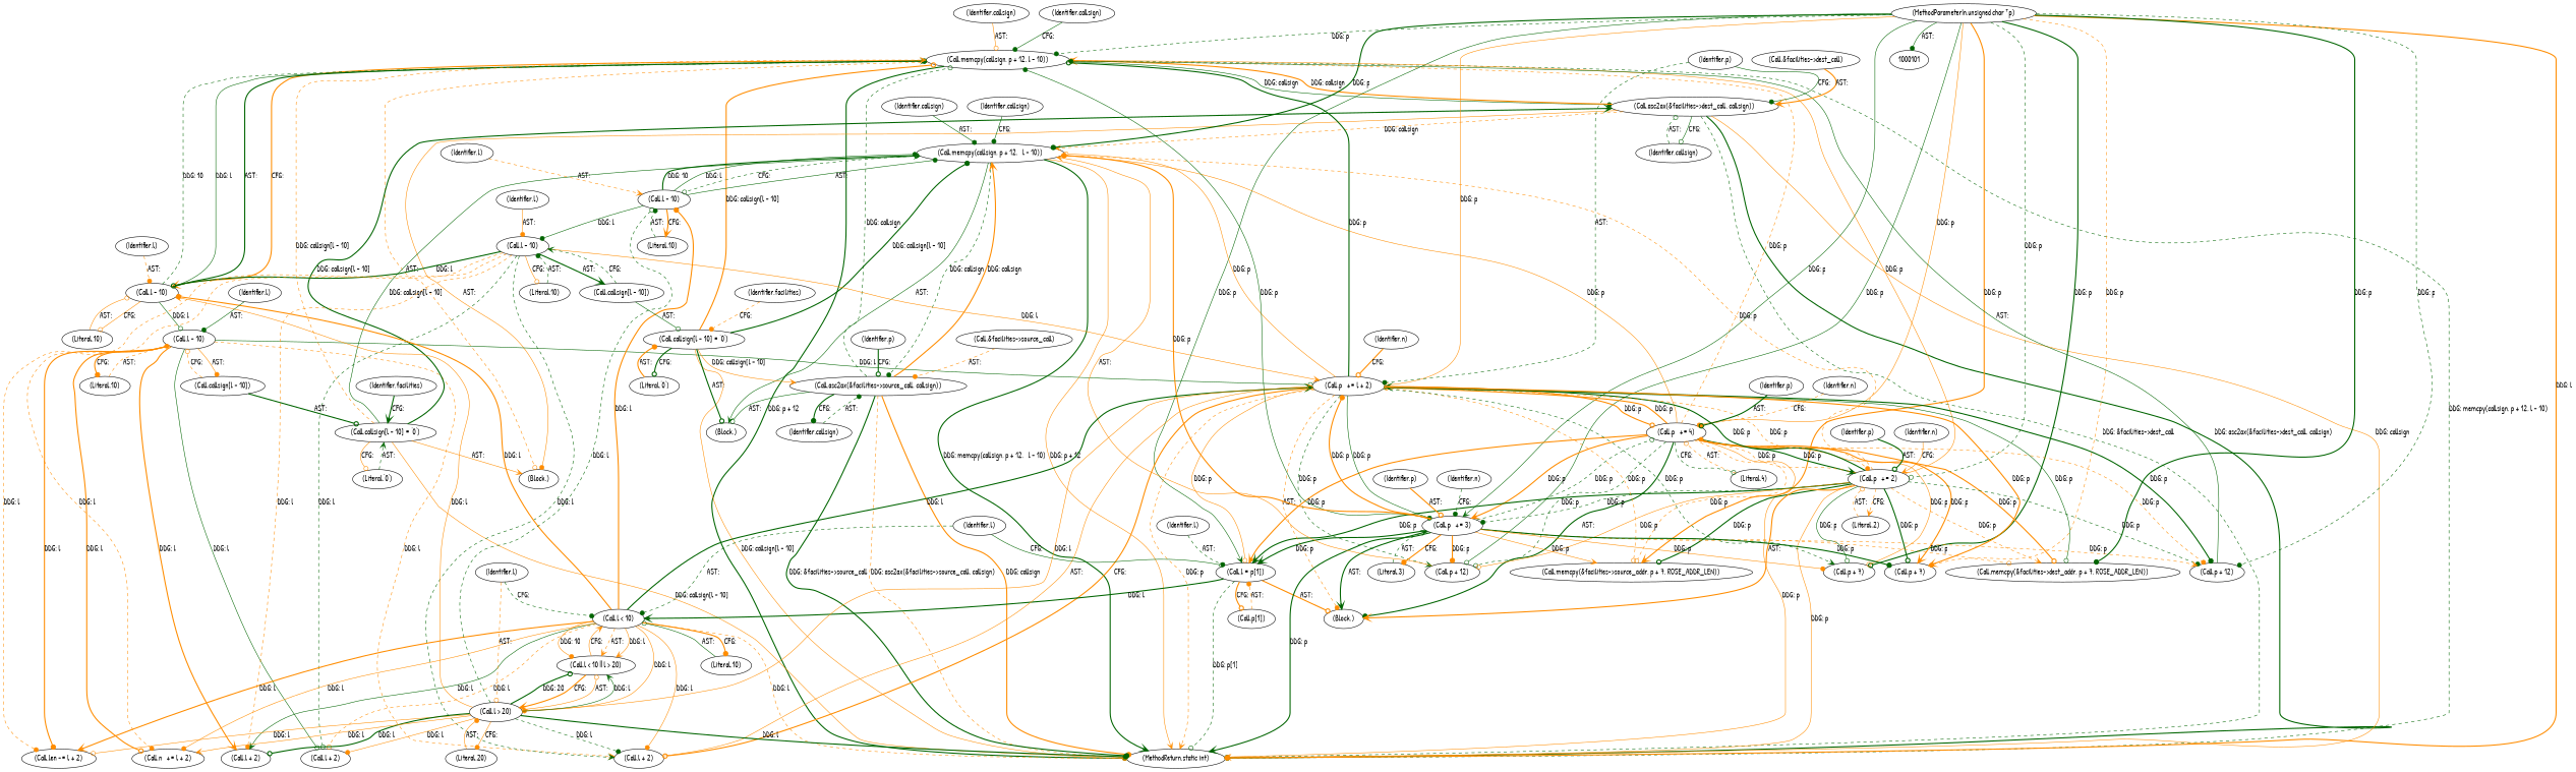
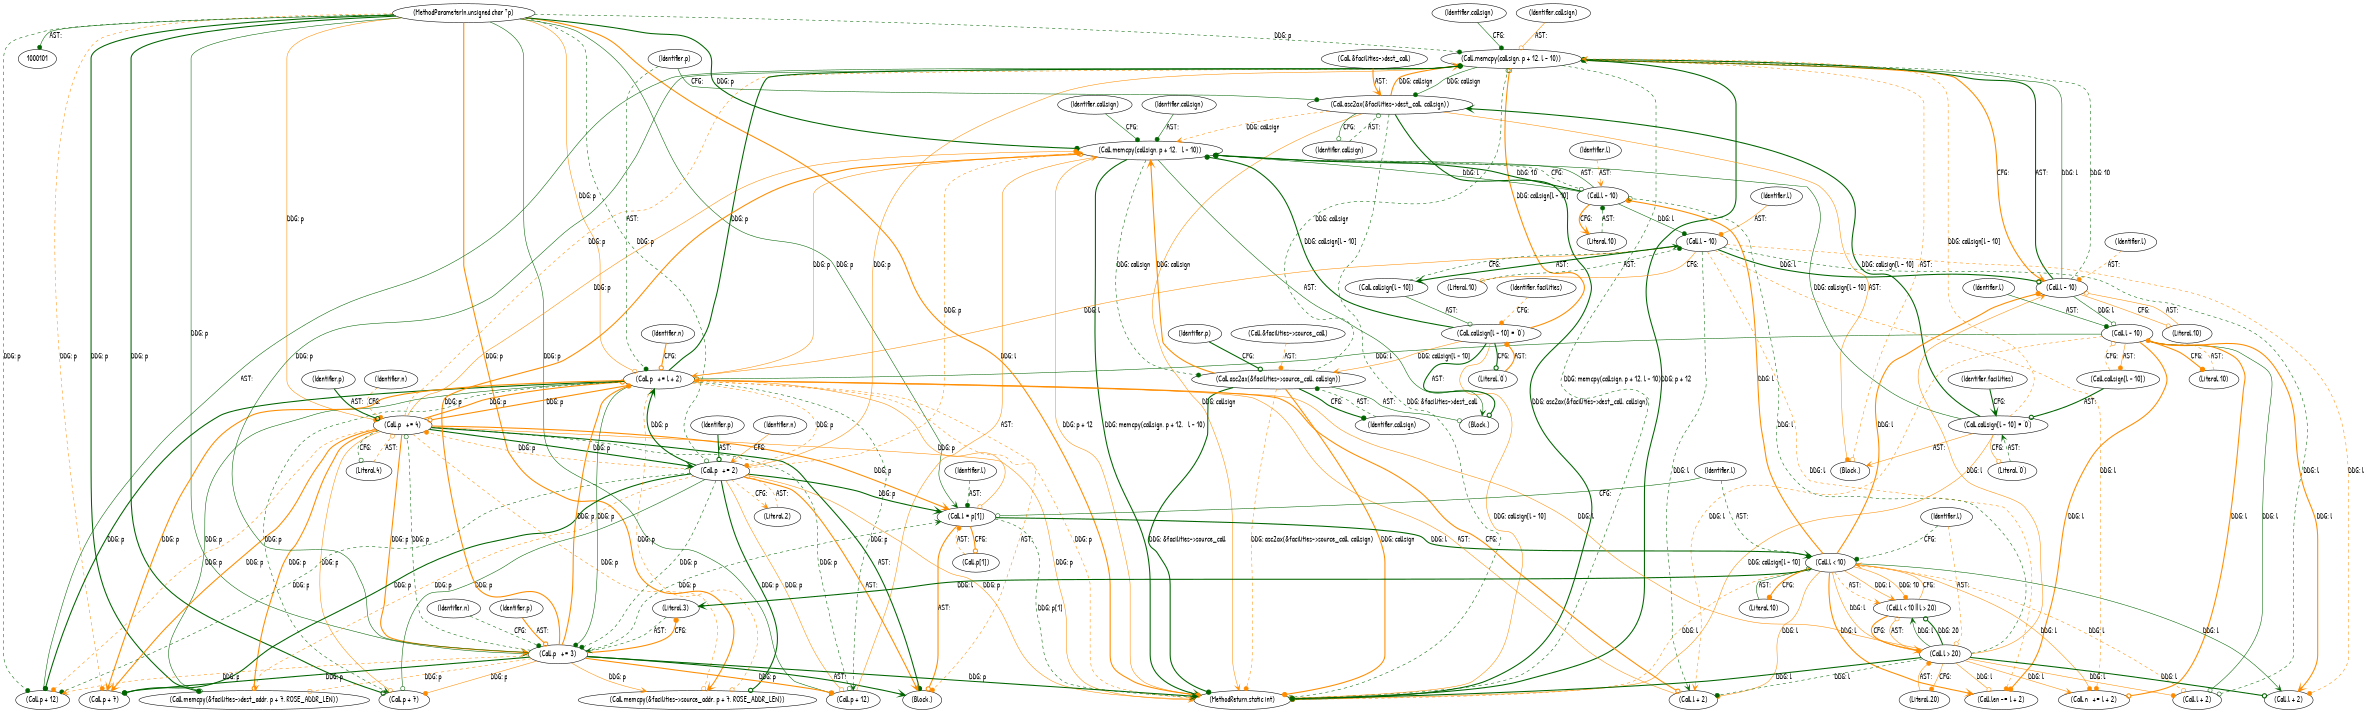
  digraph {
    fontname="Patrick Hand"
    node [fontname="Patrick Hand"]
    edge [arrowhead=dot color=darkorange fontname="Patrick Hand" style=solid]
    n1 [label="(Call,memcpy(callsign, p + 12, l - 10))"]
    n2 [label="(Call,asc2ax(&facilities->dest_call, callsign))"]
    n3 [label="(Call,l - 10)"]
    n4 [label="(Block,)"]
    n5 [label="(MethodReturn,static int)"]
    n6 [label="(Call,memcpy(callsign, p + 12,   l - 10))"]
    n7 [label="(Identifier,callsign)"]
    n8 [label="(Call,l - 10)"]
    n9 [label="(Literal,10)"]
    n10 [label="(Call,callsign[l - 10] = '\0')"]
    n11 [label="(Call,asc2ax(&facilities->source_call, callsign))"]
    n12 [label="(Block,)"]
    n13 [label="(Literal,'\0')"]
    n14 [label="(Identifier,callsign)"]
    n15 [label="(Call,l - 10)"]
    n16 [label="(Call,callsign[l - 10] = '\0')"]
    n17 [label="(Literal,'\0')"]
    n18 [label="(Call,l - 10)"]
    n19 [label="(Literal,10)"]
    n20 [label="(MethodParameterIn,unsigned char *p)"]
    n21 [label="(Call,p   += 4)"]
    n22 [label="(Call,p   += 2)"]
    n23 [label="(Call,p   += l + 2)"]
    n24 [label="(Call,l = p[1])"]
    n25 [label="(Call,p   += 3)"]
    n26 [label="(Call,memcpy(&facilities->source_addr, p + 7, ROSE_ADDR_LEN))"]
    n27 [label="(Call,p + 12)"]
    n28 [label="(Call,p + 12)"]
    n29 [label="(Call,memcpy(&facilities->dest_addr, p + 7, ROSE_ADDR_LEN))"]
    n30 [label="(Call,p + 7)"]
    n31 [label="(Call,p + 7)"]
    1000101
    n33 [label="(Literal,4)"]
    n34 [label="(Block,)"]
    n35 [label="(Literal,2)"]
    n36 [label="(Call,l + 2)"]
    n37 [label="(Call,l < 10)"]
    n38 [label="(Call,p[1])"]
    n39 [label="(Literal,3)"]
    n40 [label="(Call,len -= l + 2)"]
    n41 [label="(Call,callsign[l - 10])"]
    n42 [label="(Call,l + 2)"]
    n43 [label="(Literal,10)"]
    n44 [label="(Call,l + 2)"]
    n45 [label="(Call,n   += l + 2)"]
    n46 [label="(Call,callsign[l - 10])"]
    n47 [label="(Literal,10)"]
    n48 [label="(Call,l > 20)"]
    n49 [label="(Call,l < 10 || l > 20)"]
    n50 [label="(Literal,10)"]
    n51 [label="(Literal,20)"]
    n52 [label="(Identifier,n)"]
    n53 [label="(Identifier,facilities)"]
    n54 [label="(Identifier,n)"]
    n55 [label="(Identifier,l)"]
    n56 [label="(Identifier,callsign)"]
    n57 [label="(Identifier,n)"]
    n58 [label="(Identifier,l)"]
    n59 [label="(Identifier,l)"]
    n60 [label="(Identifier,facilities)"]
    n61 [label="(Identifier,l)"]
    n62 [label="(Identifier,l)"]
    n63 [label="(Identifier,p)"]
    n64 [label="(Identifier,p)"]
    n65 [label="(Call,&facilities->dest_call)"]
    n66 [label="(Identifier,n)"]
    n67 [label="(Identifier,callsign)"]
    n68 [label="(Call,&facilities->source_call)"]
    n69 [label="(Identifier,p)"]
    n70 [label="(Identifier,callsign)"]
    n71 [label="(Identifier,l)"]
    n72 [label="(Identifier,l)"]
    n73 [label="(Identifier,callsign)"]
    n74 [label="(Identifier,p)"]
    n75 [label="(Identifier,p)"]
    n1 -> n2 [color=darkgreen label="DDG: callsign"]
    n1 -> n3 [arrowhead=vee label="CFG: " style=bold]
    n1 -> n4 [arrowhead=odot label="AST: " style=dashed]
    n1 -> n5 [color=darkgreen label="DDG: memcpy(callsign, p + 12, l - 10)" style=dashed]
    n1 -> n5 [color=darkgreen label="DDG: p + 12" style=bold]
    n2 -> n1 [arrowhead=vee label="DDG: callsign" style=bold]
    n2 -> n4 [label="AST: "]
    n2 -> n5 [arrowhead=odot color=darkgreen label="DDG: &facilities->dest_call" style=dashed]
    n2 -> n5 [color=darkgreen label="DDG: asc2ax(&facilities->dest_call, callsign)" style=bold]
    n2 -> n5 [arrowhead=vee label="DDG: callsign"]
    n2 -> n6 [arrowhead=vee label="DDG: callsign" style=dashed]
    n2 -> n7 [arrowhead=odot color=darkgreen label="CFG: "]
    n3 -> n1 [arrowhead=odot color=darkgreen label="AST: " style=bold]
    n3 -> n1 [arrowhead=vee color=darkgreen label="DDG: l"]
    n3 -> n1 [color=darkgreen label="DDG: 10" style=dashed]
    n3 -> n8 [arrowhead=odot color=darkgreen label="DDG: l"]
    n3 -> n9 [arrowhead=odot label="CFG: "]
    n6 -> n5 [arrowhead=vee label="DDG: p + 12"]
    n6 -> n5 [arrowhead=vee color=darkgreen label="DDG: memcpy(callsign, p + 12,   l - 10)" style=bold]
    n6 -> n11 [color=darkgreen label="DDG: callsign" style=dashed]
    n6 -> n12 [arrowhead=vee color=darkgreen label="AST: "]
    n6 -> n15 [arrowhead=odot color=darkgreen label="CFG: " style=dashed]
    n7 -> n2 [arrowhead=odot color=darkgreen label="AST: " style=dashed]
    n8 -> n23 [arrowhead=odot color=darkgreen label="DDG: l"]
    n8 -> n36 [arrowhead=vee label="DDG: l" style=dashed]
    n8 -> n40 [label="DDG: l" style=bold]
    n8 -> n41 [label="AST: "]
    n8 -> n42 [arrowhead=vee label="DDG: l" style=bold]
    n8 -> n43 [label="CFG: " style=bold]
    n8 -> n44 [arrowhead=odot color=darkgreen label="DDG: l"]
    n8 -> n45 [arrowhead=odot label="DDG: l" style=bold]
    n9 -> n3 [arrowhead=odot label="AST: "]
    n10 -> n1 [arrowhead=odot label="DDG: callsign[l - 10]" style=bold]
    n10 -> n5 [arrowhead=odot label="DDG: callsign[l - 10]"]
    n10 -> n6 [color=darkgreen label="DDG: callsign[l - 10]" style=bold]
    n10 -> n11 [arrowhead=vee label="DDG: callsign[l - 10]"]
    n10 -> n12 [arrowhead=odot color=darkgreen label="AST: " style=bold]
    n10 -> n13 [arrowhead=odot color=darkgreen label="CFG: " style=bold]
    n11 -> n1 [arrowhead=odot color=darkgreen label="DDG: callsign" style=dashed]
    n11 -> n5 [label="DDG: asc2ax(&facilities->source_call, callsign)" style=dashed]
    n11 -> n5 [label="DDG: callsign" style=bold]
    n11 -> n5 [color=darkgreen label="DDG: &facilities->source_call" style=bold]
    n11 -> n6 [arrowhead=vee label="DDG: callsign" style=bold]
    n11 -> n12 [arrowhead=odot color=darkgreen label="AST: "]
    n11 -> n14 [color=darkgreen label="CFG: " style=bold]
    n13 -> n10 [label="AST: " style=bold]
    n14 -> n11 [color=darkgreen label="AST: " style=dashed]
    n15 -> n6 [color=darkgreen label="AST: "]
    n15 -> n6 [color=darkgreen label="DDG: l"]
    n15 -> n6 [arrowhead=odot color=darkgreen label="DDG: 10" style=bold]
    n15 -> n18 [color=darkgreen label="DDG: l"]
    n15 -> n19 [arrowhead=vee label="CFG: " style=bold]
    n16 -> n1 [arrowhead=vee label="DDG: callsign[l - 10]" style=dashed]
    n16 -> n2 [arrowhead=vee color=darkgreen label="DDG: callsign[l - 10]" style=bold]
    n16 -> n4 [arrowhead=vee label="AST: "]
    n16 -> n5 [label="DDG: callsign[l - 10]"]
    n16 -> n6 [arrowhead=vee color=darkgreen label="DDG: callsign[l - 10]"]
    n16 -> n17 [arrowhead=odot label="CFG: "]
    n17 -> n16 [arrowhead=vee color=darkgreen label="AST: " style=dashed]
    n18 -> n3 [arrowhead=odot color=darkgreen label="DDG: l" style=bold]
    n18 -> n23 [arrowhead=vee label="DDG: l"]
    n18 -> n36 [arrowhead=vee color=darkgreen label="DDG: l" style=dashed]
    n18 -> n40 [label="DDG: l" style=dashed]
    n18 -> n42 [label="DDG: l" style=dashed]
    n18 -> n44 [arrowhead=odot color=darkgreen label="DDG: l" style=dashed]
    n18 -> n45 [label="DDG: l" style=dashed]
    n18 -> n46 [arrowhead=vee color=darkgreen label="AST: " style=bold]
    n18 -> n47 [arrowhead=odot label="CFG: "]
    n19 -> n15 [color=darkgreen label="AST: " style=dashed]
    n20 -> n1 [color=darkgreen label="DDG: p" style=dashed]
    n20 -> n5 [label="DDG: l" style=bold]
    n20 -> n6 [color=darkgreen label="DDG: p" style=bold]
    n20 -> n21 [label="DDG: p"]
    n20 -> n22 [arrowhead=odot color=darkgreen label="DDG: p" style=dashed]
    n20 -> n23 [arrowhead=odot label="DDG: p"]
    n20 -> n24 [arrowhead=vee color=darkgreen label="DDG: p"]
    n20 -> n25 [arrowhead=vee color=darkgreen label="DDG: p"]
    n20 -> n26 [arrowhead=vee label="DDG: p" style=bold]
    n20 -> n27 [color=darkgreen label="DDG: p" style=dashed]
    n20 -> n28 [arrowhead=odot color=darkgreen label="DDG: p"]
    n20 -> n29 [color=darkgreen label="DDG: p" style=bold]
    n20 -> n30 [label="DDG: p" style=dashed]
    n20 -> n31 [arrowhead=odot color=darkgreen label="DDG: p" style=bold]
    n20 -> 1000101 [color=darkgreen label="AST: "]
    n21 -> n1 [arrowhead=odot label="DDG: p" style=dashed]
    n21 -> n5 [arrowhead=vee label="DDG: p"]
    n21 -> n6 [label="DDG: p"]
    n21 -> n22 [arrowhead=vee color=darkgreen label="DDG: p" style=bold]
    n21 -> n23 [arrowhead=odot label="DDG: p" style=bold]
    n21 -> n24 [arrowhead=vee label="DDG: p" style=bold]
    n21 -> n25 [arrowhead=vee label="DDG: p" style=bold]
    n21 -> n26 [arrowhead=odot label="DDG: p" style=dashed]
    n21 -> n27 [label="DDG: p" style=dashed]
    n21 -> n28 [arrowhead=odot color=darkgreen label="DDG: p" style=dashed]
    n21 -> n29 [arrowhead=odot label="DDG: p" style=bold]
    n21 -> n30 [arrowhead=vee label="DDG: p" style=bold]
    n21 -> n31 [arrowhead=odot label="DDG: p"]
    n21 -> n33 [arrowhead=odot color=darkgreen label="CFG: " style=dashed]
    n21 -> n34 [color=darkgreen label="AST: " style=bold]
    n22 -> n1 [arrowhead=odot label="DDG: p"]
    n22 -> n5 [arrowhead=odot label="DDG: p"]
    n22 -> n6 [label="DDG: p" style=dashed]
    n22 -> n21 [label="DDG: p" style=dashed]
    n22 -> n23 [arrowhead=vee color=darkgreen label="DDG: p" style=bold]
    n22 -> n24 [arrowhead=vee color=darkgreen label="DDG: p" style=bold]
    n22 -> n25 [color=darkgreen label="DDG: p" style=dashed]
    n22 -> n26 [arrowhead=odot color=darkgreen label="DDG: p" style=bold]
    n22 -> n27 [color=darkgreen label="DDG: p" style=dashed]
    n22 -> n28 [arrowhead=odot label="DDG: p"]
    n22 -> n29 [arrowhead=vee label="DDG: p" style=dashed]
    n22 -> n30 [arrowhead=odot color=darkgreen label="DDG: p" style=bold]
    n22 -> n31 [arrowhead=odot color=darkgreen label="DDG: p"]
    n22 -> n34 [arrowhead=vee label="AST: " style=bold]
    n22 -> n35 [arrowhead=vee label="CFG: " style=dashed]
    n23 -> n1 [arrowhead=odot color=darkgreen label="DDG: p" style=bold]
    n23 -> n5 [arrowhead=vee label="DDG: p" style=dashed]
    n23 -> n6 [arrowhead=odot label="DDG: p"]
    n23 -> n21 [arrowhead=odot label="DDG: p" style=bold]
    n23 -> n22 [label="DDG: p" style=dashed]
    n23 -> n24 [arrowhead=odot label="DDG: p"]
    n23 -> n25 [color=darkgreen label="DDG: p"]
    n23 -> n26 [arrowhead=odot label="DDG: p" style=dashed]
    n23 -> n27 [color=darkgreen label="DDG: p" style=bold]
    n23 -> n28 [arrowhead=vee color=darkgreen label="DDG: p" style=dashed]
    n23 -> n29 [arrowhead=odot color=darkgreen label="DDG: p"]
    n23 -> n30 [arrowhead=vee label="DDG: p" style=bold]
    n23 -> n31 [arrowhead=vee color=darkgreen label="DDG: p" style=dashed]
    n23 -> n34 [label="AST: " style=dashed]
    n23 -> n36 [arrowhead=odot label="CFG: " style=bold]
    n24 -> n5 [arrowhead=odot color=darkgreen label="DDG: p[1]" style=dashed]
    n24 -> n34 [arrowhead=odot label="AST: " style=bold]
    n24 -> n37 [arrowhead=vee color=darkgreen label="DDG: l" style=bold]
    n24 -> n38 [arrowhead=odot label="CFG: " style=bold]
    n25 -> n1 [color=darkgreen label="DDG: p"]
    n25 -> n5 [arrowhead=vee color=darkgreen label="DDG: p" style=bold]
    n25 -> n6 [arrowhead=odot label="DDG: p" style=bold]
    n25 -> n21 [arrowhead=odot color=darkgreen label="DDG: p" style=dashed]
    n25 -> n23 [label="DDG: p" style=bold]
-   n25 -> n24 [arrowhead=vee color=darkgreen label="DDG: p" style=bold]
+   n25 -> n24 [arrowhead=vee color=darkgreen label="DDG: p" style=dashed]
    n25 -> n26 [arrowhead=vee label="DDG: p"]
    n25 -> n27 [arrowhead=vee label="DDG: p" style=dashed]
    n25 -> n28 [label="DDG: p" style=bold]
    n25 -> n29 [arrowhead=odot label="DDG: p" style=dashed]
    n25 -> n30 [color=darkgreen label="DDG: p" style=bold]
    n25 -> n31 [label="DDG: p"]
    n25 -> n34 [arrowhead=vee color=darkgreen label="AST: " style=bold]
    n25 -> n39 [label="CFG: " style=bold]
    n27 -> n1 [color=darkgreen label="AST: "]
    n28 -> n6 [arrowhead=vee label="AST: "]
    n33 -> n21 [arrowhead=odot label="AST: " style=dashed]
    n35 -> n22 [arrowhead=odot label="AST: " style=dashed]
    n36 -> n23 [arrowhead=vee label="AST: "]
    n37 -> n3 [label="DDG: l" style=bold]
    n37 -> n5 [arrowhead=odot label="DDG: l" style=dashed]
    n37 -> n15 [label="DDG: l" style=bold]
-   n37 -> n23 [arrowhead=vee color=darkgreen label="DDG: l" style=bold]
+   n37 -> n39 [arrowhead=vee color=darkgreen label="DDG: l" style=bold]
    n37 -> n36 [label="DDG: l"]
    n37 -> n40 [arrowhead=vee label="DDG: l" style=bold]
    n37 -> n42 [arrowhead=vee color=darkgreen label="DDG: l"]
    n37 -> n44 [arrowhead=odot label="DDG: l" style=dashed]
    n37 -> n45 [label="DDG: l"]
    n37 -> n48 [label="DDG: l"]
    n37 -> n49 [arrowhead=vee label="AST: " style=dashed]
    n37 -> n49 [arrowhead=vee label="DDG: l"]
    n37 -> n49 [label="DDG: 10"]
    n37 -> n50 [label="CFG: " style=bold]
    n38 -> n24 [label="AST: " style=dashed]
    n39 -> n25 [arrowhead=vee color=darkgreen label="AST: " style=dashed]
    n41 -> n8 [arrowhead=odot label="CFG: " style=dashed]
    n41 -> n16 [arrowhead=odot color=darkgreen label="AST: " style=bold]
    n43 -> n8 [label="AST: " style=dashed]
    n46 -> n10 [arrowhead=odot color=darkgreen label="AST: "]
    n46 -> n18 [arrowhead=vee color=darkgreen label="CFG: " style=dashed]
    n47 -> n18 [color=darkgreen label="AST: " style=dashed]
    n48 -> n3 [arrowhead=vee label="DDG: l"]
    n48 -> n5 [color=darkgreen label="DDG: l" style=bold]
    n48 -> n15 [arrowhead=odot color=darkgreen label="DDG: l" style=dashed]
    n48 -> n23 [arrowhead=odot label="DDG: l"]
    n48 -> n36 [color=darkgreen label="DDG: l" style=dashed]
    n48 -> n40 [arrowhead=odot label="DDG: l"]
    n48 -> n42 [arrowhead=odot color=darkgreen label="DDG: l" style=bold]
    n48 -> n44 [label="DDG: l"]
    n48 -> n45 [arrowhead=vee label="DDG: l"]
    n48 -> n49 [arrowhead=odot label="AST: "]
    n48 -> n49 [arrowhead=vee color=darkgreen label="DDG: l"]
    n48 -> n49 [arrowhead=odot color=darkgreen label="DDG: 20" style=bold]
    n48 -> n51 [label="CFG: "]
    n49 -> n37 [arrowhead=vee label="CFG: "]
    n49 -> n48 [arrowhead=vee label="CFG: " style=bold]
    n50 -> n37 [arrowhead=odot color=darkgreen label="AST: "]
    n51 -> n48 [label="AST: "]
    n52 -> n21 [label="CFG: " style=dashed]
    n53 -> n10 [label="CFG: " style=dashed]
    n54 -> n25 [color=darkgreen label="CFG: " style=dashed]
    n55 -> n24 [color=darkgreen label="AST: " style=dashed]
    n56 -> n6 [color=darkgreen label="AST: "]
    n57 -> n23 [arrowhead=odot label="CFG: " style=bold]
    n58 -> n18 [label="AST: "]
    n59 -> n24 [arrowhead=odot color=darkgreen label="CFG: "]
    n59 -> n37 [color=darkgreen label="AST: " style=dashed]
    n60 -> n16 [arrowhead=vee color=darkgreen label="CFG: " style=bold]
    n61 -> n15 [arrowhead=vee label="AST: " style=dashed]
    n62 -> n8 [color=darkgreen label="AST: "]
    n63 -> n25 [arrowhead=odot label="AST: " style=bold]
    n64 -> n2 [color=darkgreen label="CFG: "]
    n64 -> n23 [color=darkgreen label="AST: " style=dashed]
    n65 -> n2 [arrowhead=vee label="AST: " style=bold]
    n66 -> n22 [arrowhead=vee label="CFG: "]
    n67 -> n1 [arrowhead=odot label="AST: "]
    n68 -> n11 [label="AST: " style=dashed]
    n69 -> n21 [arrowhead=odot color=darkgreen label="AST: " style=bold]
    n70 -> n1 [color=darkgreen label="CFG: "]
    n71 -> n3 [label="AST: " style=dashed]
    n72 -> n37 [color=darkgreen label="CFG: " style=dashed]
    n72 -> n48 [arrowhead=odot label="AST: " style=dashed]
    n73 -> n6 [color=darkgreen label="CFG: "]
    n74 -> n11 [arrowhead=odot color=darkgreen label="CFG: " style=bold]
    n75 -> n22 [arrowhead=odot color=darkgreen label="AST: " style=bold]
  }
